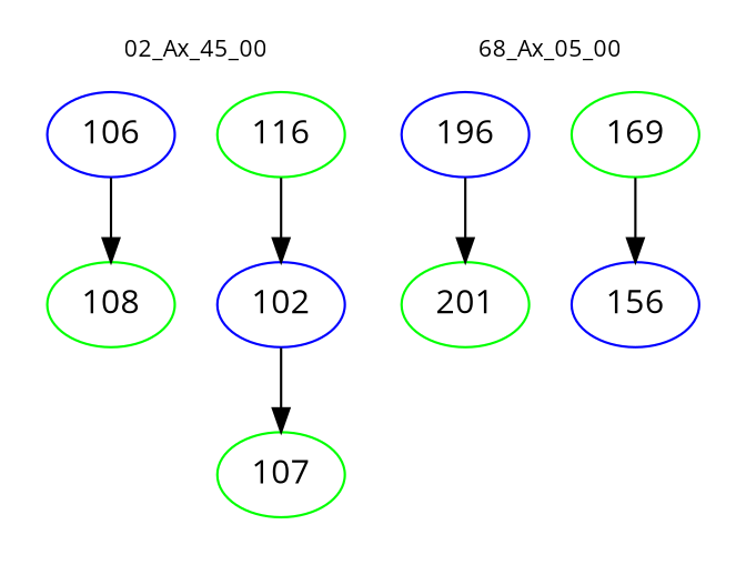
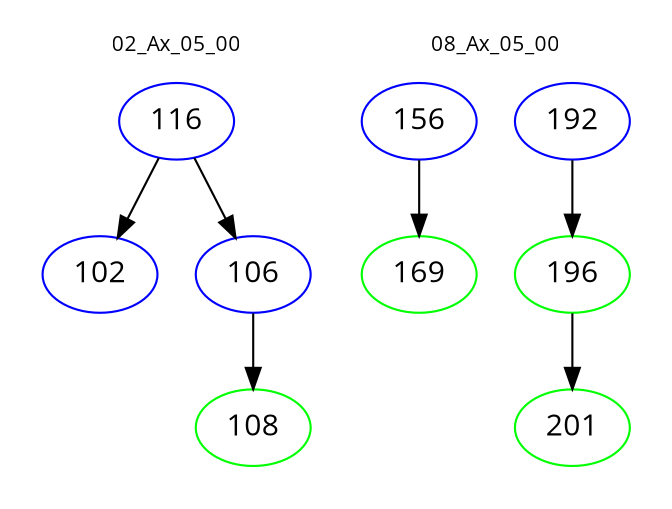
  digraph {
    fontname="Open Sans"
    node [color=blue fontname="Open Sans"]
    edge [color=black fontname="Open Sans"]
-   n1 [color=green label=116]
+   n1 [label=116]
    n2 [label=102]
    n3 [label=106]
-   n4 [color=green label=107]
    n5 [color=green label=108]
+   n6 [label=192]
    n7 [color=green label=169]
-   n8 [label=196]
+   n8 [color=green label=196]
    n9 [label=156]
    n10 [color=green label=201]
    subgraph cluster_1 {
      color=white
      fontsize=10
-     label="02_Ax_45_00"
+     label="02_Ax_05_00"
      n1
      n2
      n3
-     n4
      n5
    }
    subgraph cluster_2 {
      color=white
      fontsize=10
-     label="68_Ax_05_00"
+     label="08_Ax_05_00"
+     n6
      n7
      n8
      n9
      n10
    }
    n1 -> n2
-   n2 -> n4
+   n1 -> n3
    n3 -> n5
-   n7 -> n9
+   n6 -> n8
+   n9 -> n7
    n8 -> n10
  }
